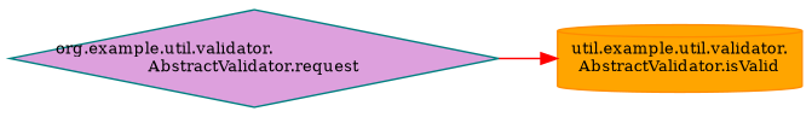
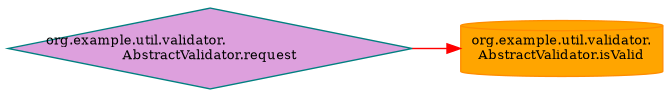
  digraph {
    rankdir=RL
    fontname="DejaVu Serif"
    node [fontname="DejaVu Serif" fontsize=10 style=filled]
-   n1 [color=darkorange fillcolor=orange fontcolor=black height=0.2 label="util.example.util.validator.\lAbstractValidator.isValid" shape=cylinder width=0.4]
+   n1 [color=darkorange fillcolor=orange fontcolor=black height=0.2 label="org.example.util.validator.\lAbstractValidator.isValid" shape=cylinder width=0.4]
    n2 [color=teal fillcolor=plum height=0.2 label="org.example.util.validator.\lAbstractValidator.request" shape=diamond width=0.4]
    n1 -> n2 [color=red dir=back fontname="DejaVu Serif" fontsize=10 labelfontname=Helvetica labelfontsize=10 style=solid]
  }
